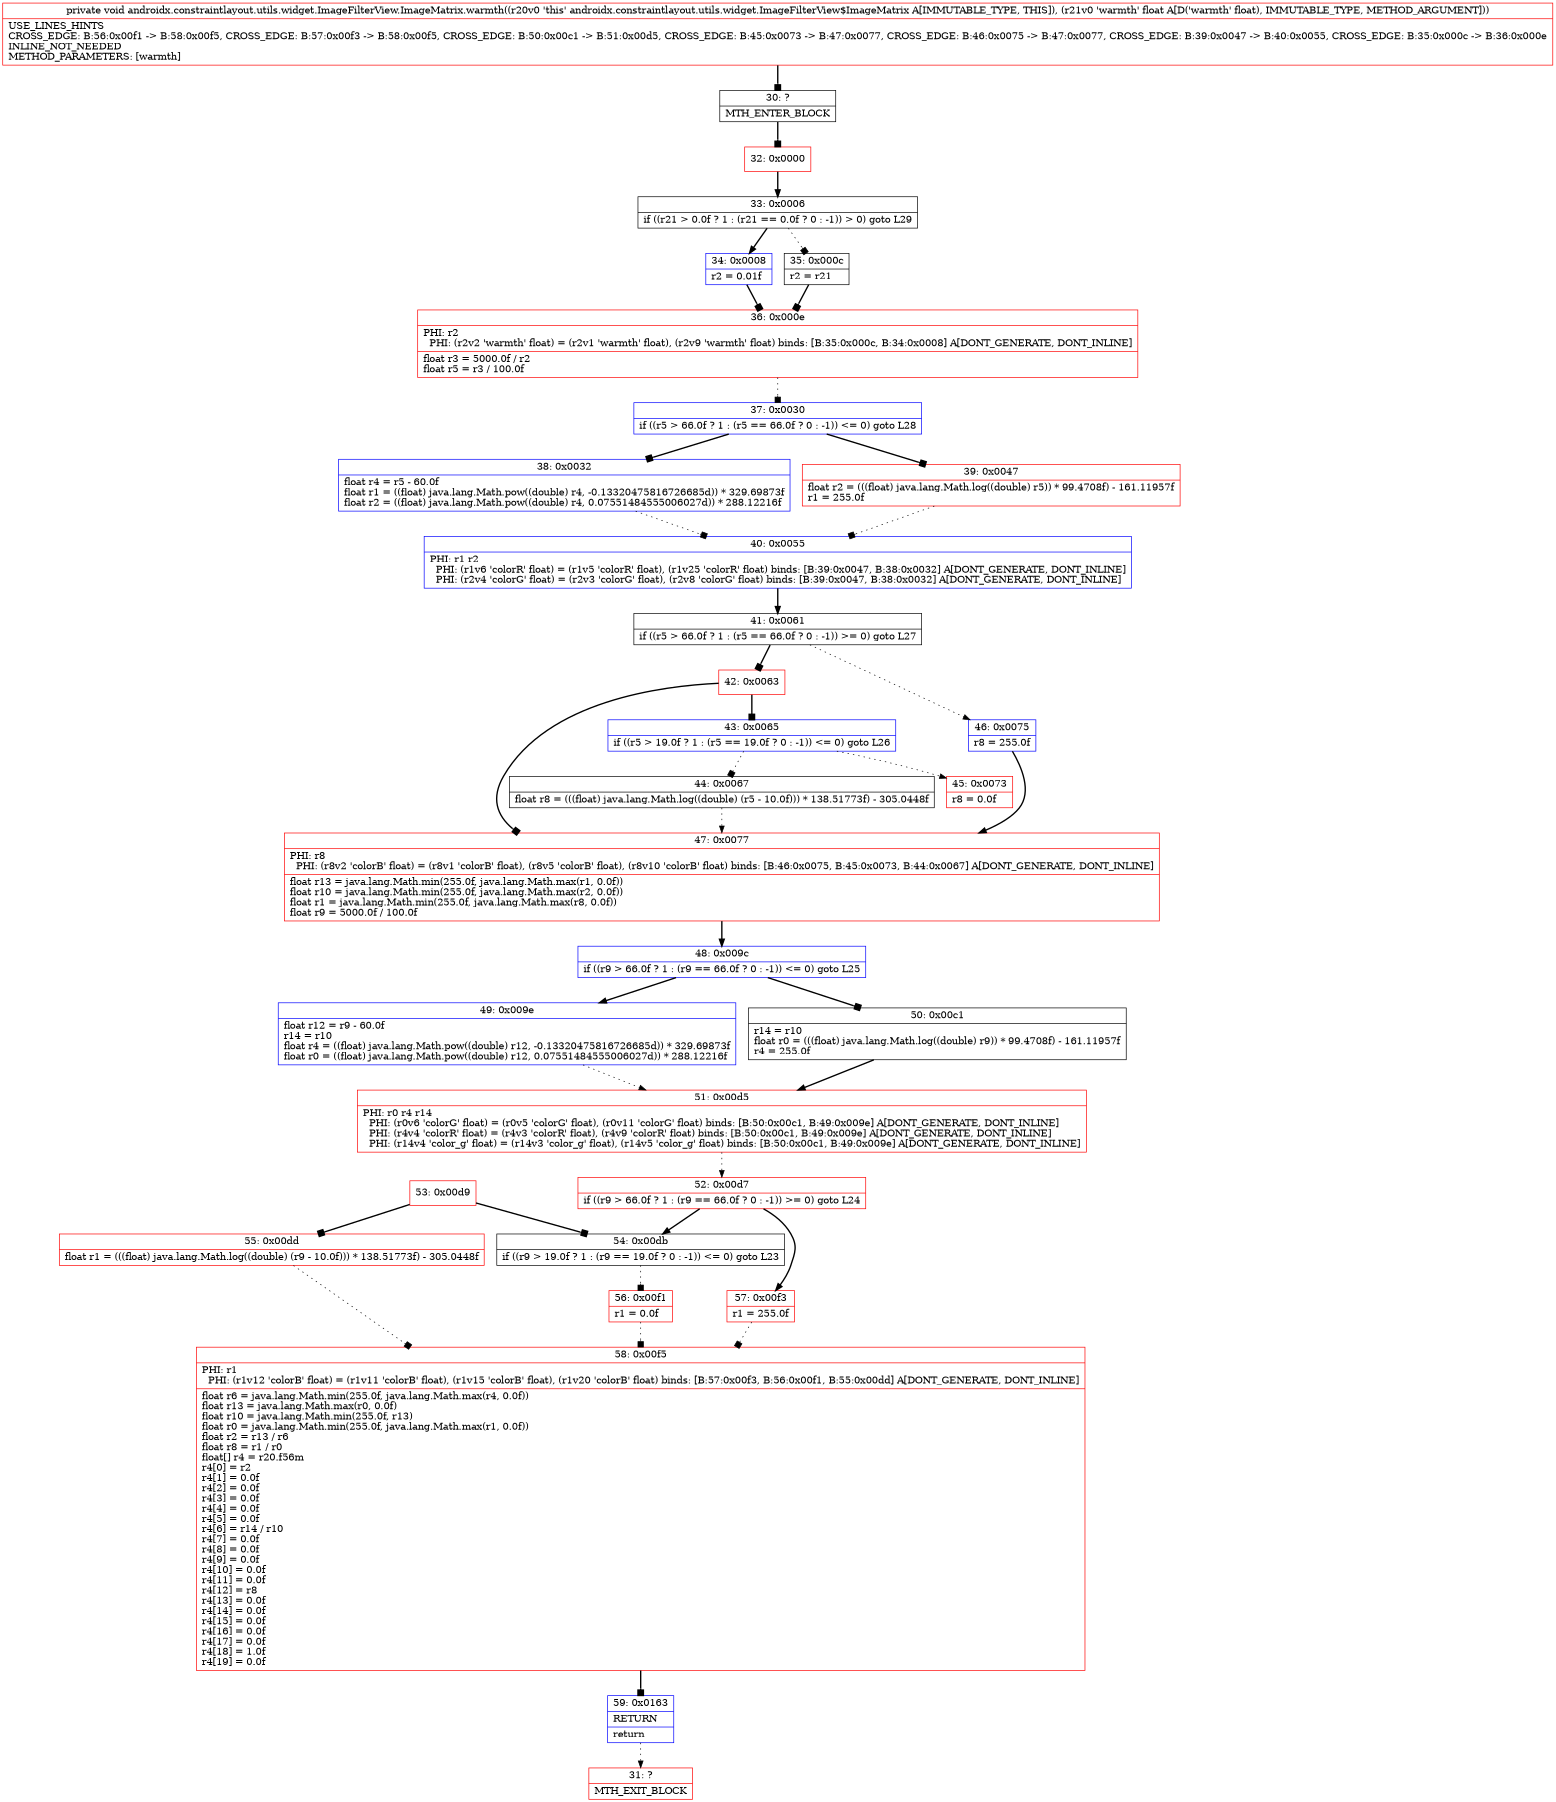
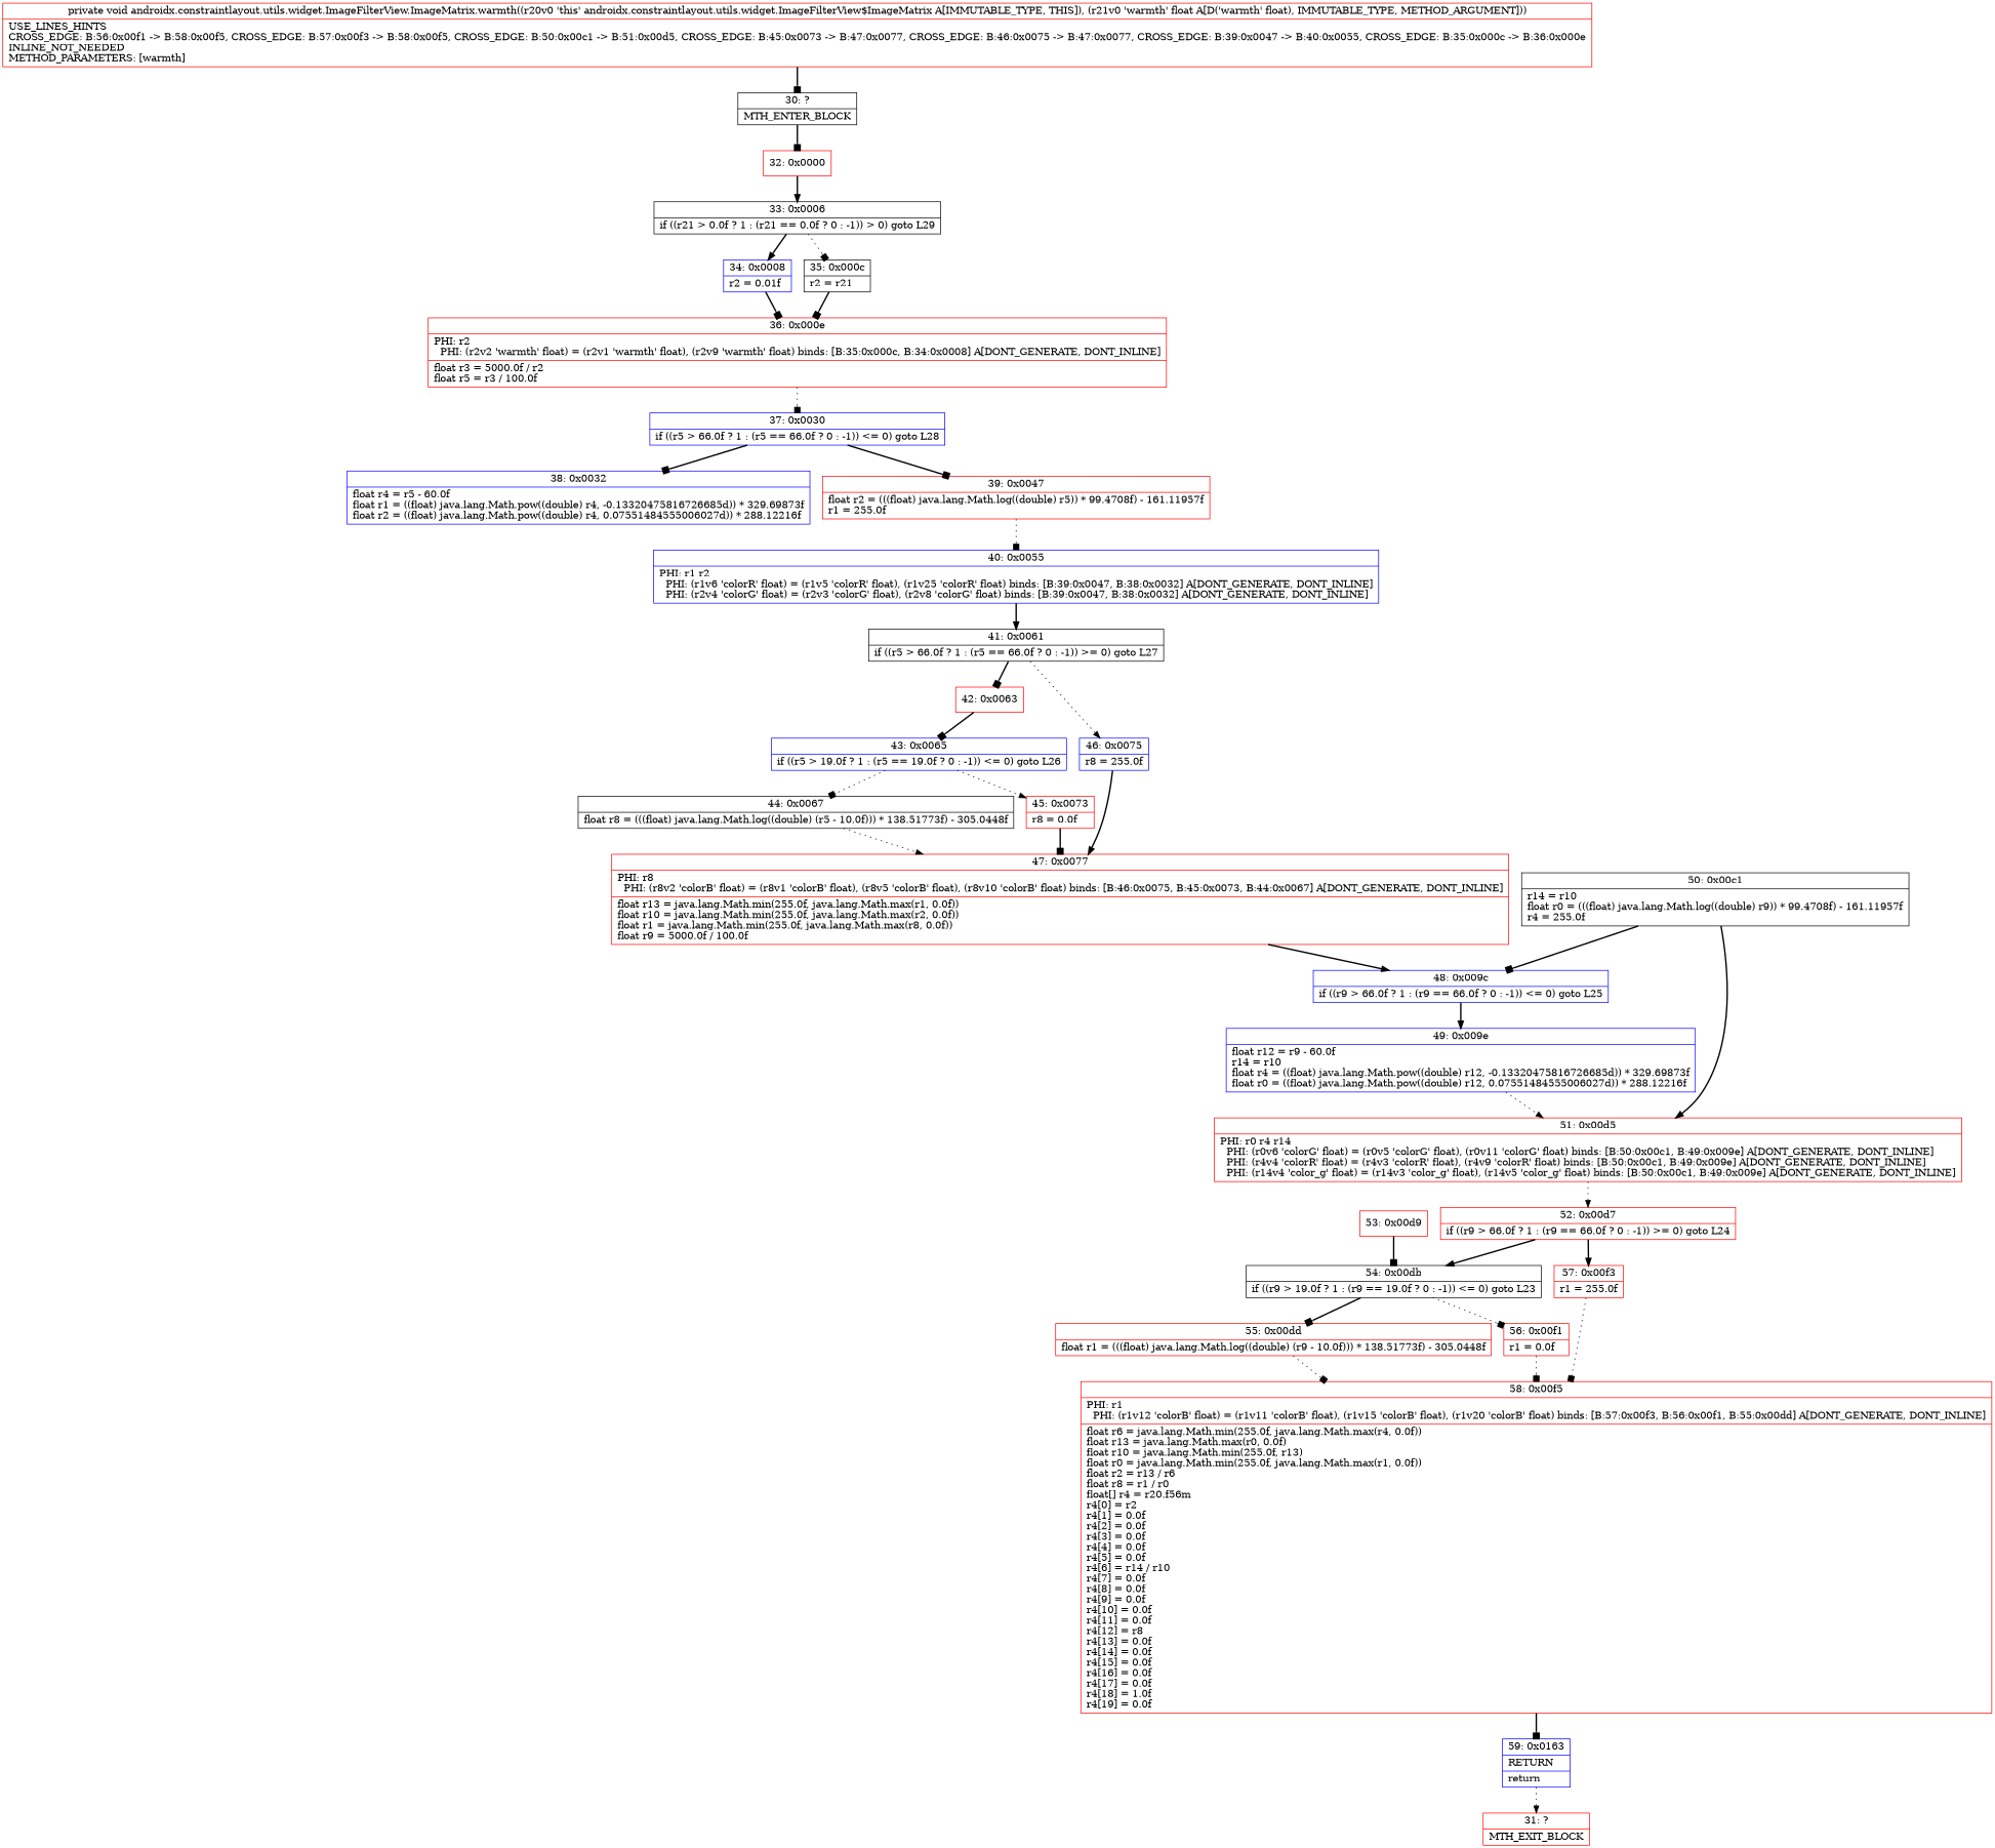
  digraph {
    node [color=red shape=record]
    edge [arrowhead=box style=bold]
    n1 [color=black label="{30\:\ ?|MTH_ENTER_BLOCK\l}"]
    n2 [label="{32\:\ 0x0000}"]
    n3 [color=black label="{33\:\ 0x0006|if ((r21 \> 0.0f ? 1 : (r21 == 0.0f ? 0 : \-1)) \> 0) goto L29\l}"]
    n4 [color=blue label="{34\:\ 0x0008|r2 = 0.01f\l}"]
    n5 [color=black label="{35\:\ 0x000c|r2 = r21\l}"]
    n6 [label="{36\:\ 0x000e|PHI: r2 \l  PHI: (r2v2 'warmth' float) = (r2v1 'warmth' float), (r2v9 'warmth' float) binds: [B:35:0x000c, B:34:0x0008] A[DONT_GENERATE, DONT_INLINE]\l|float r3 = 5000.0f \/ r2\lfloat r5 = r3 \/ 100.0f\l}"]
    n7 [color=blue label="{37\:\ 0x0030|if ((r5 \> 66.0f ? 1 : (r5 == 66.0f ? 0 : \-1)) \<= 0) goto L28\l}"]
    n8 [color=blue label="{38\:\ 0x0032|float r4 = r5 \- 60.0f\lfloat r1 = ((float) java.lang.Math.pow((double) r4, \-0.13320475816726685d)) * 329.69873f\lfloat r2 = ((float) java.lang.Math.pow((double) r4, 0.07551484555006027d)) * 288.12216f\l}"]
    n9 [label="{39\:\ 0x0047|float r2 = (((float) java.lang.Math.log((double) r5)) * 99.4708f) \- 161.11957f\lr1 = 255.0f\l}"]
    n10 [color=blue label="{40\:\ 0x0055|PHI: r1 r2 \l  PHI: (r1v6 'colorR' float) = (r1v5 'colorR' float), (r1v25 'colorR' float) binds: [B:39:0x0047, B:38:0x0032] A[DONT_GENERATE, DONT_INLINE]\l  PHI: (r2v4 'colorG' float) = (r2v3 'colorG' float), (r2v8 'colorG' float) binds: [B:39:0x0047, B:38:0x0032] A[DONT_GENERATE, DONT_INLINE]\l}"]
    n11 [color=black label="{41\:\ 0x0061|if ((r5 \> 66.0f ? 1 : (r5 == 66.0f ? 0 : \-1)) \>= 0) goto L27\l}"]
    n12 [label="{42\:\ 0x0063}"]
    n13 [color=blue label="{46\:\ 0x0075|r8 = 255.0f\l}"]
    n14 [color=blue label="{43\:\ 0x0065|if ((r5 \> 19.0f ? 1 : (r5 == 19.0f ? 0 : \-1)) \<= 0) goto L26\l}"]
    n15 [label="{47\:\ 0x0077|PHI: r8 \l  PHI: (r8v2 'colorB' float) = (r8v1 'colorB' float), (r8v5 'colorB' float), (r8v10 'colorB' float) binds: [B:46:0x0075, B:45:0x0073, B:44:0x0067] A[DONT_GENERATE, DONT_INLINE]\l|float r13 = java.lang.Math.min(255.0f, java.lang.Math.max(r1, 0.0f))\lfloat r10 = java.lang.Math.min(255.0f, java.lang.Math.max(r2, 0.0f))\lfloat r1 = java.lang.Math.min(255.0f, java.lang.Math.max(r8, 0.0f))\lfloat r9 = 5000.0f \/ 100.0f\l}"]
    n16 [color=black label="{44\:\ 0x0067|float r8 = (((float) java.lang.Math.log((double) (r5 \- 10.0f))) * 138.51773f) \- 305.0448f\l}"]
    n17 [label="{45\:\ 0x0073|r8 = 0.0f\l}"]
    n18 [color=blue label="{48\:\ 0x009c|if ((r9 \> 66.0f ? 1 : (r9 == 66.0f ? 0 : \-1)) \<= 0) goto L25\l}"]
    n19 [color=blue label="{49\:\ 0x009e|float r12 = r9 \- 60.0f\lr14 = r10\lfloat r4 = ((float) java.lang.Math.pow((double) r12, \-0.13320475816726685d)) * 329.69873f\lfloat r0 = ((float) java.lang.Math.pow((double) r12, 0.07551484555006027d)) * 288.12216f\l}"]
    n20 [color=black label="{50\:\ 0x00c1|r14 = r10\lfloat r0 = (((float) java.lang.Math.log((double) r9)) * 99.4708f) \- 161.11957f\lr4 = 255.0f\l}"]
    n21 [label="{51\:\ 0x00d5|PHI: r0 r4 r14 \l  PHI: (r0v6 'colorG' float) = (r0v5 'colorG' float), (r0v11 'colorG' float) binds: [B:50:0x00c1, B:49:0x009e] A[DONT_GENERATE, DONT_INLINE]\l  PHI: (r4v4 'colorR' float) = (r4v3 'colorR' float), (r4v9 'colorR' float) binds: [B:50:0x00c1, B:49:0x009e] A[DONT_GENERATE, DONT_INLINE]\l  PHI: (r14v4 'color_g' float) = (r14v3 'color_g' float), (r14v5 'color_g' float) binds: [B:50:0x00c1, B:49:0x009e] A[DONT_GENERATE, DONT_INLINE]\l}"]
    n22 [label="{52\:\ 0x00d7|if ((r9 \> 66.0f ? 1 : (r9 == 66.0f ? 0 : \-1)) \>= 0) goto L24\l}"]
    n23 [label="{57\:\ 0x00f3|r1 = 255.0f\l}"]
    n24 [color=black label="{54\:\ 0x00db|if ((r9 \> 19.0f ? 1 : (r9 == 19.0f ? 0 : \-1)) \<= 0) goto L23\l}"]
    n25 [label="{53\:\ 0x00d9}"]
    n26 [label="{58\:\ 0x00f5|PHI: r1 \l  PHI: (r1v12 'colorB' float) = (r1v11 'colorB' float), (r1v15 'colorB' float), (r1v20 'colorB' float) binds: [B:57:0x00f3, B:56:0x00f1, B:55:0x00dd] A[DONT_GENERATE, DONT_INLINE]\l|float r6 = java.lang.Math.min(255.0f, java.lang.Math.max(r4, 0.0f))\lfloat r13 = java.lang.Math.max(r0, 0.0f)\lfloat r10 = java.lang.Math.min(255.0f, r13)\lfloat r0 = java.lang.Math.min(255.0f, java.lang.Math.max(r1, 0.0f))\lfloat r2 = r13 \/ r6\lfloat r8 = r1 \/ r0\lfloat[] r4 = r20.f56m\lr4[0] = r2\lr4[1] = 0.0f\lr4[2] = 0.0f\lr4[3] = 0.0f\lr4[4] = 0.0f\lr4[5] = 0.0f\lr4[6] = r14 \/ r10\lr4[7] = 0.0f\lr4[8] = 0.0f\lr4[9] = 0.0f\lr4[10] = 0.0f\lr4[11] = 0.0f\lr4[12] = r8\lr4[13] = 0.0f\lr4[14] = 0.0f\lr4[15] = 0.0f\lr4[16] = 0.0f\lr4[17] = 0.0f\lr4[18] = 1.0f\lr4[19] = 0.0f\l}"]
    n27 [label="{55\:\ 0x00dd|float r1 = (((float) java.lang.Math.log((double) (r9 \- 10.0f))) * 138.51773f) \- 305.0448f\l}"]
    n28 [label="{56\:\ 0x00f1|r1 = 0.0f\l}"]
    n29 [color=blue label="{59\:\ 0x0163|RETURN\l|return\l}"]
    n30 [label="{31\:\ ?|MTH_EXIT_BLOCK\l}"]
    n31 [label="{private void androidx.constraintlayout.utils.widget.ImageFilterView.ImageMatrix.warmth((r20v0 'this' androidx.constraintlayout.utils.widget.ImageFilterView$ImageMatrix A[IMMUTABLE_TYPE, THIS]), (r21v0 'warmth' float A[D('warmth' float), IMMUTABLE_TYPE, METHOD_ARGUMENT]))  | USE_LINES_HINTS\lCROSS_EDGE: B:56:0x00f1 \-\> B:58:0x00f5, CROSS_EDGE: B:57:0x00f3 \-\> B:58:0x00f5, CROSS_EDGE: B:50:0x00c1 \-\> B:51:0x00d5, CROSS_EDGE: B:45:0x0073 \-\> B:47:0x0077, CROSS_EDGE: B:46:0x0075 \-\> B:47:0x0077, CROSS_EDGE: B:39:0x0047 \-\> B:40:0x0055, CROSS_EDGE: B:35:0x000c \-\> B:36:0x000e\lINLINE_NOT_NEEDED\lMETHOD_PARAMETERS: [warmth]\l}"]
    n1 -> n2
    n2 -> n3 [arrowhead=normal]
    n3 -> n4 [arrowhead=normal]
    n3 -> n5 [style=dotted]
    n4 -> n6
    n5 -> n6
    n6 -> n7 [style=dotted]
    n7 -> n8
    n7 -> n9
-   n8 -> n10 [style=dotted]
    n9 -> n10 [style=dotted]
    n10 -> n11 [arrowhead=normal]
    n11 -> n12
    n11 -> n13 [arrowhead=normal style=dotted]
    n12 -> n14
    n13 -> n15 [arrowhead=normal]
    n14 -> n16 [style=dotted]
    n14 -> n17 [arrowhead=normal style=dotted]
    n15 -> n18 [arrowhead=normal]
    n16 -> n15 [arrowhead=normal style=dotted]
-   n12 -> n15
+   n17 -> n15
    n18 -> n19 [arrowhead=normal]
-   n18 -> n20
+   n20 -> n18
    n19 -> n21 [arrowhead=normal style=dotted]
    n20 -> n21 [arrowhead=normal]
    n21 -> n22 [arrowhead=normal style=dotted]
    n22 -> n23 [arrowhead=normal]
    n22 -> n24 [arrowhead=normal]
    n23 -> n26 [style=dotted]
-   n25 -> n27
+   n24 -> n27
    n24 -> n28 [style=dotted]
    n25 -> n24
    n26 -> n29
    n27 -> n26 [style=dotted]
    n28 -> n26 [style=dotted]
    n29 -> n30 [arrowhead=normal style=dotted]
    n31 -> n1
  }
